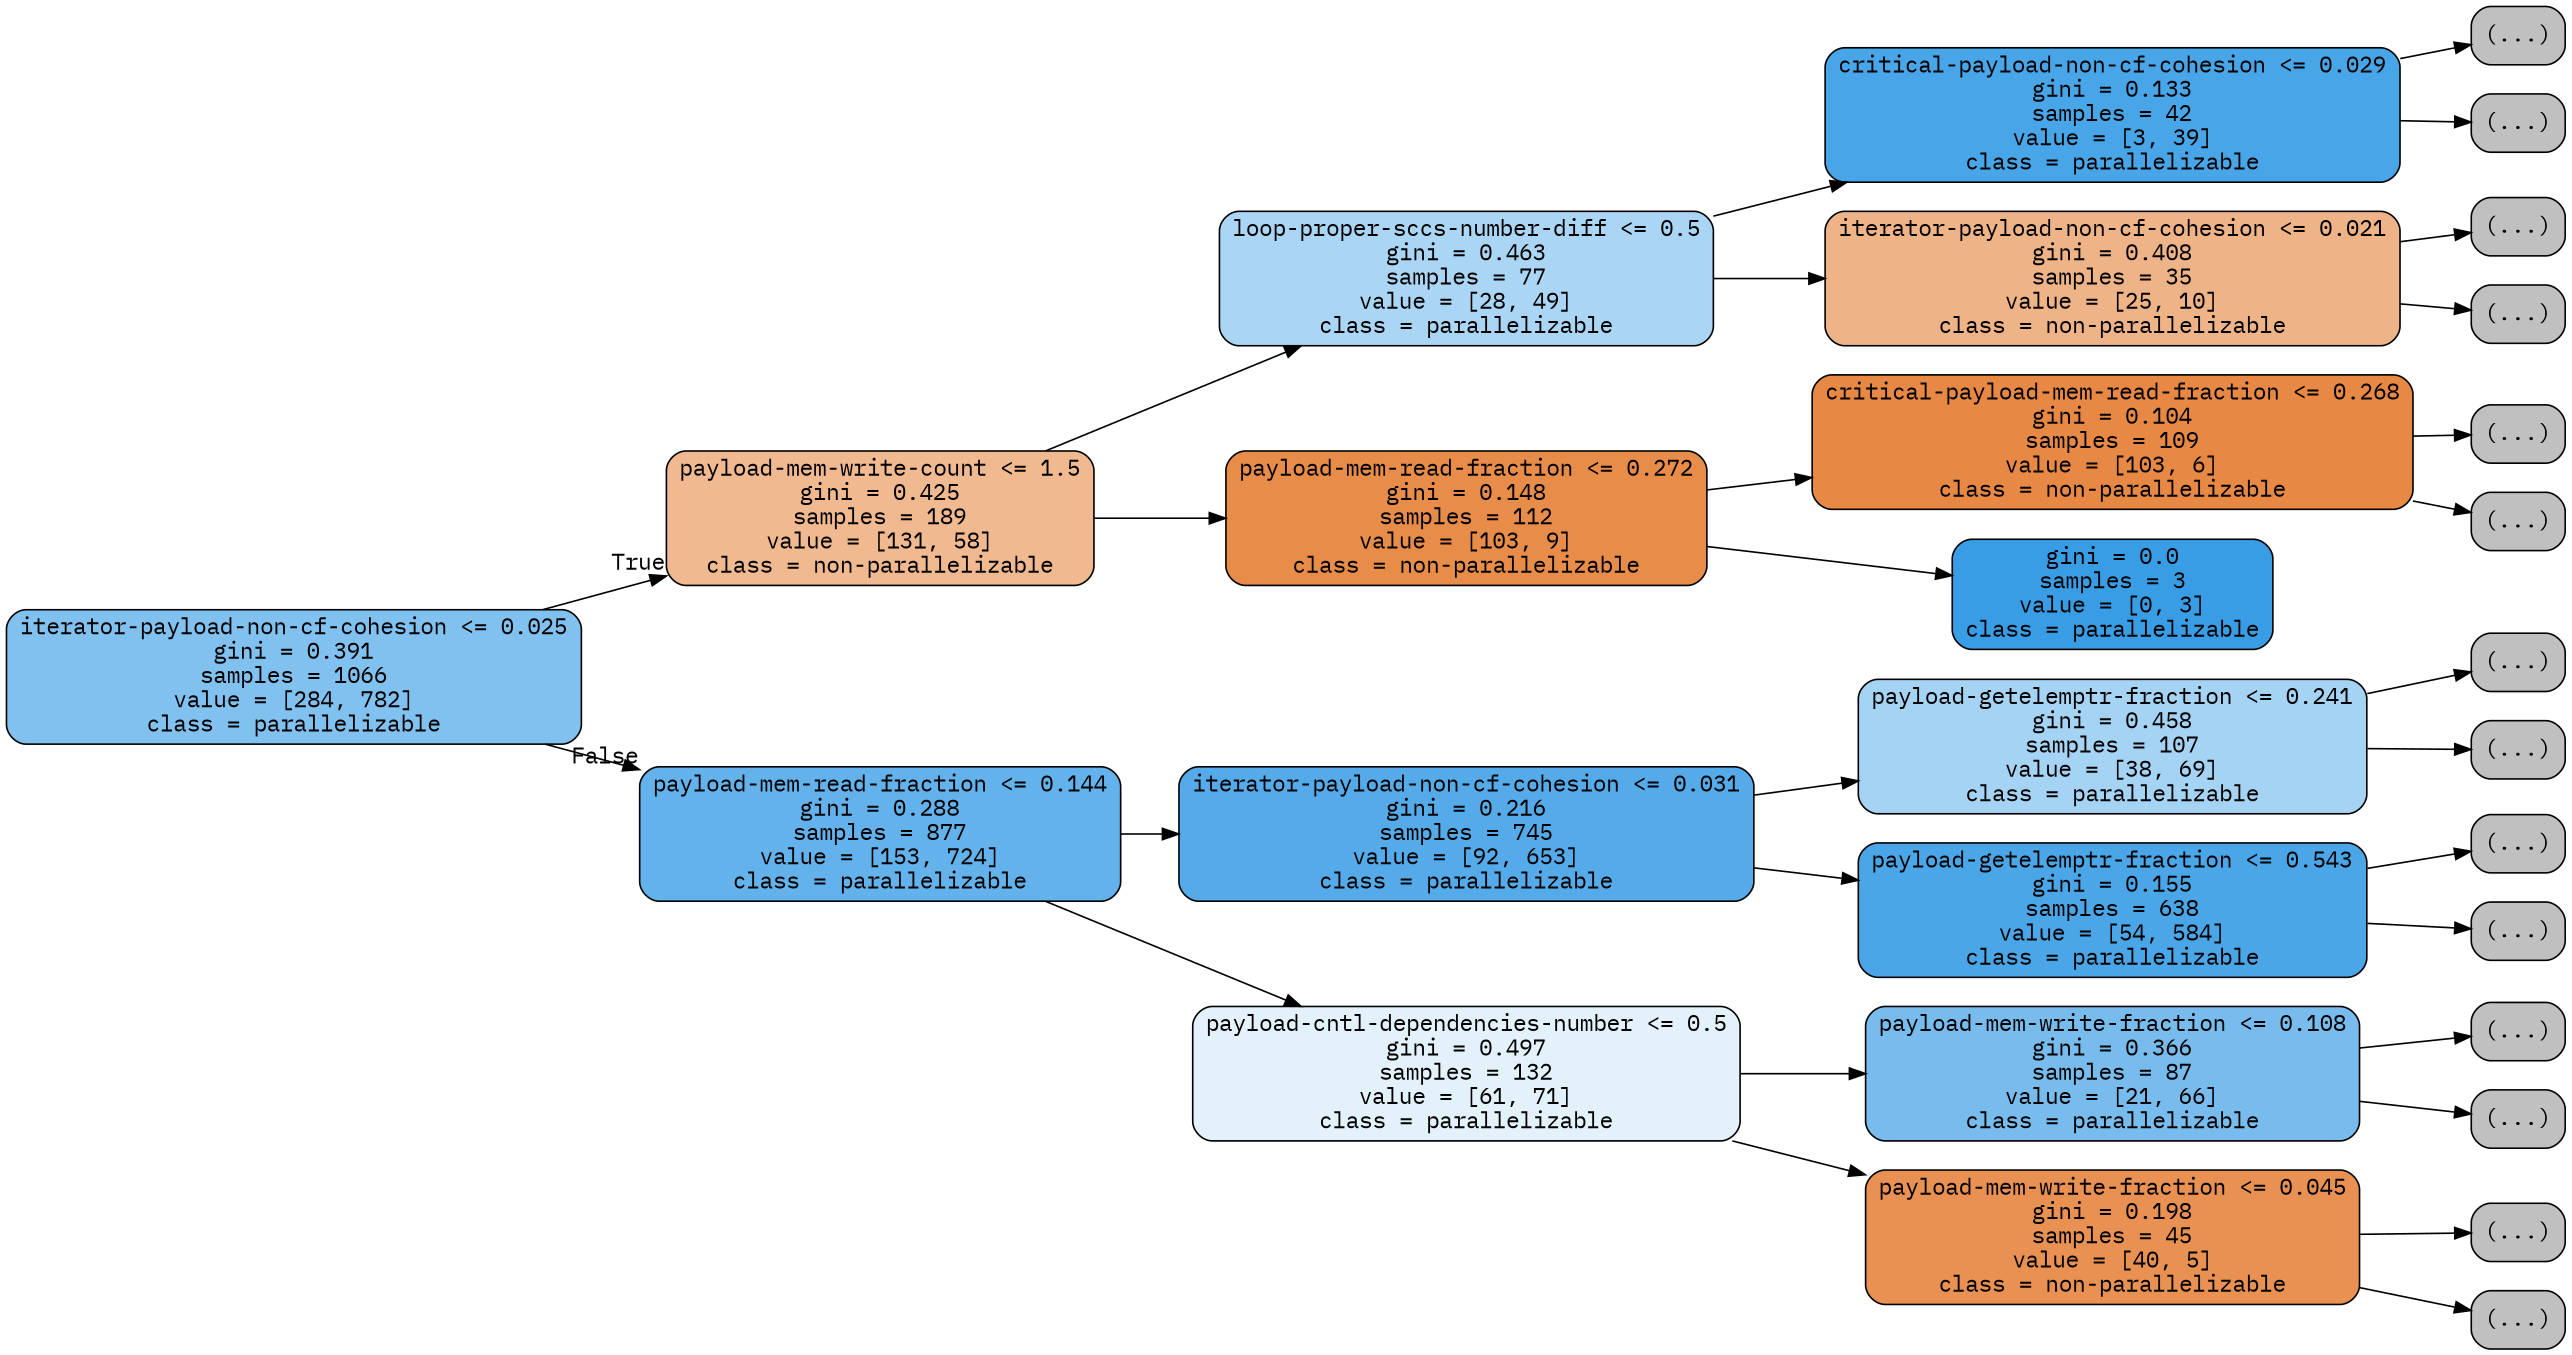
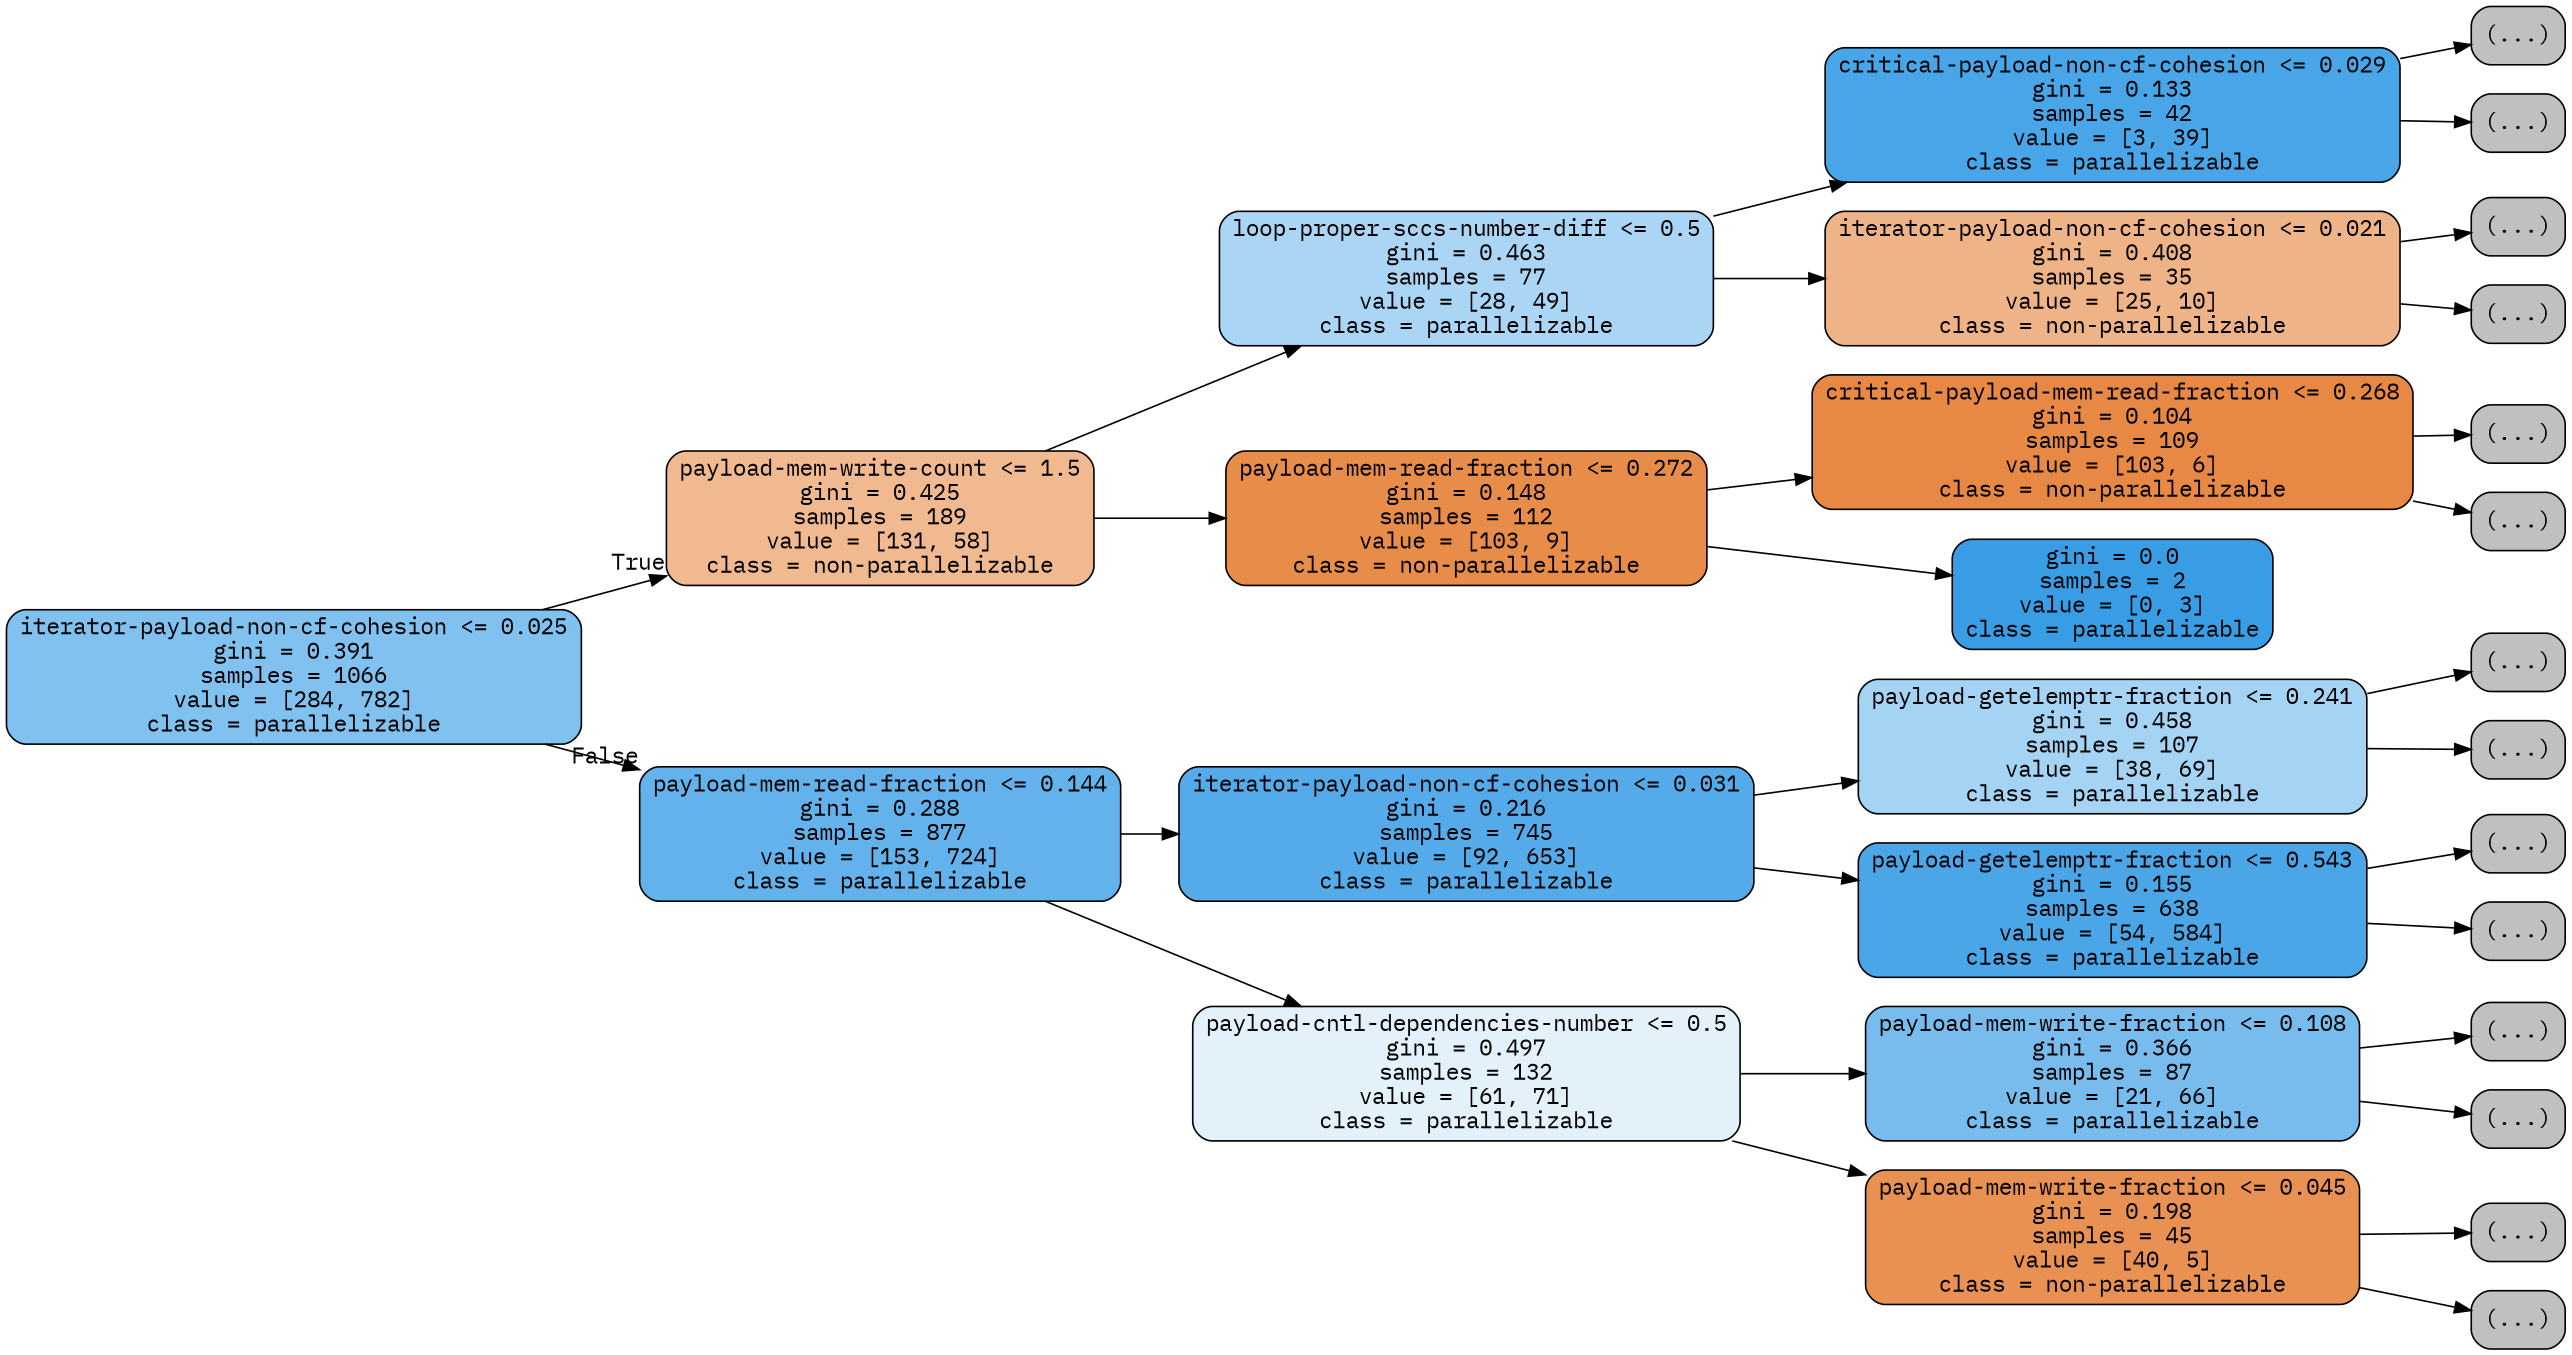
  digraph {
    rankdir=LR
    fontname="IBM Plex Mono"
    node [color=black fillcolor="#C0C0C0" fontname="IBM Plex Mono" shape=box style="filled, rounded"]
    edge [fontname="IBM Plex Mono"]
    n1 [fillcolor="#399de5a2" label="iterator-payload-non-cf-cohesion <= 0.025\ngini = 0.391\nsamples = 1066\nvalue = [284, 782]\nclass = parallelizable"]
    n2 [fillcolor="#e581398e" label="payload-mem-write-count <= 1.5\ngini = 0.425\nsamples = 189\nvalue = [131, 58]\nclass = non-parallelizable"]
    n3 [fillcolor="#399de5c9" label="payload-mem-read-fraction <= 0.144\ngini = 0.288\nsamples = 877\nvalue = [153, 724]\nclass = parallelizable"]
    n4 [fillcolor="#399de56d" label="loop-proper-sccs-number-diff <= 0.5\ngini = 0.463\nsamples = 77\nvalue = [28, 49]\nclass = parallelizable"]
    n5 [fillcolor="#e58139e9" label="payload-mem-read-fraction <= 0.272\ngini = 0.148\nsamples = 112\nvalue = [103, 9]\nclass = non-parallelizable"]
    n6 [fillcolor="#399de5eb" label="critical-payload-non-cf-cohesion <= 0.029\ngini = 0.133\nsamples = 42\nvalue = [3, 39]\nclass = parallelizable"]
    n7 [fillcolor="#e5813999" label="iterator-payload-non-cf-cohesion <= 0.021\ngini = 0.408\nsamples = 35\nvalue = [25, 10]\nclass = non-parallelizable"]
    n8 [label="(...)"]
    n9 [label="(...)"]
    n10 [label="(...)"]
    n11 [label="(...)"]
    n12 [fillcolor="#e58139f0" label="critical-payload-mem-read-fraction <= 0.268\ngini = 0.104\nsamples = 109\nvalue = [103, 6]\nclass = non-parallelizable"]
-   n13 [fillcolor="#399de5ff" label="gini = 0.0\nsamples = 3\nvalue = [0, 3]\nclass = parallelizable"]
+   n13 [fillcolor="#399de5ff" label="gini = 0.0\nsamples = 2\nvalue = [0, 3]\nclass = parallelizable"]
    n14 [label="(...)"]
    n15 [label="(...)"]
    n16 [fillcolor="#399de5db" label="iterator-payload-non-cf-cohesion <= 0.031\ngini = 0.216\nsamples = 745\nvalue = [92, 653]\nclass = parallelizable"]
    n17 [fillcolor="#399de524" label="payload-cntl-dependencies-number <= 0.5\ngini = 0.497\nsamples = 132\nvalue = [61, 71]\nclass = parallelizable"]
    n18 [fillcolor="#399de573" label="payload-getelemptr-fraction <= 0.241\ngini = 0.458\nsamples = 107\nvalue = [38, 69]\nclass = parallelizable"]
    n19 [fillcolor="#399de5e7" label="payload-getelemptr-fraction <= 0.543\ngini = 0.155\nsamples = 638\nvalue = [54, 584]\nclass = parallelizable"]
    n20 [label="(...)"]
    n21 [label="(...)"]
    n22 [label="(...)"]
    n23 [label="(...)"]
    n24 [fillcolor="#399de5ae" label="payload-mem-write-fraction <= 0.108\ngini = 0.366\nsamples = 87\nvalue = [21, 66]\nclass = parallelizable"]
    n25 [fillcolor="#e58139df" label="payload-mem-write-fraction <= 0.045\ngini = 0.198\nsamples = 45\nvalue = [40, 5]\nclass = non-parallelizable"]
    n26 [label="(...)"]
    n27 [label="(...)"]
    n28 [label="(...)"]
    n29 [label="(...)"]
    n1 -> n2 [headlabel=True labelangle=45 labeldistance=2.5]
    n1 -> n3 [headlabel=False labelangle=-45 labeldistance=2.5]
    n2 -> n4
    n2 -> n5
    n3 -> n16
    n3 -> n17
    n4 -> n6
    n4 -> n7
    n5 -> n12
    n5 -> n13
    n6 -> n8
    n6 -> n9
    n7 -> n10
    n7 -> n11
    n12 -> n14
    n12 -> n15
    n16 -> n18
    n16 -> n19
    n17 -> n24
    n17 -> n25
    n18 -> n20
    n18 -> n21
    n19 -> n22
    n19 -> n23
    n24 -> n26
    n24 -> n27
    n25 -> n28
    n25 -> n29
  }
